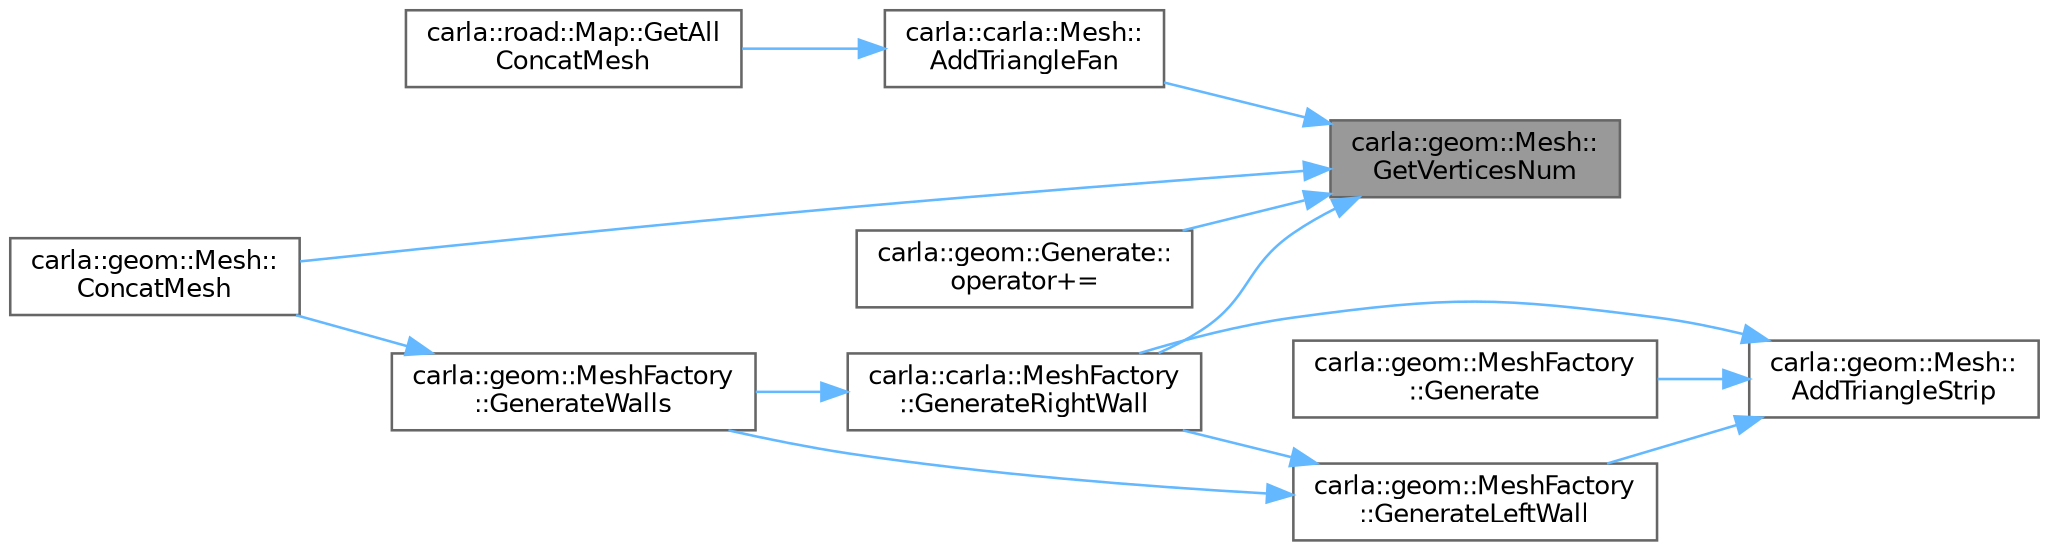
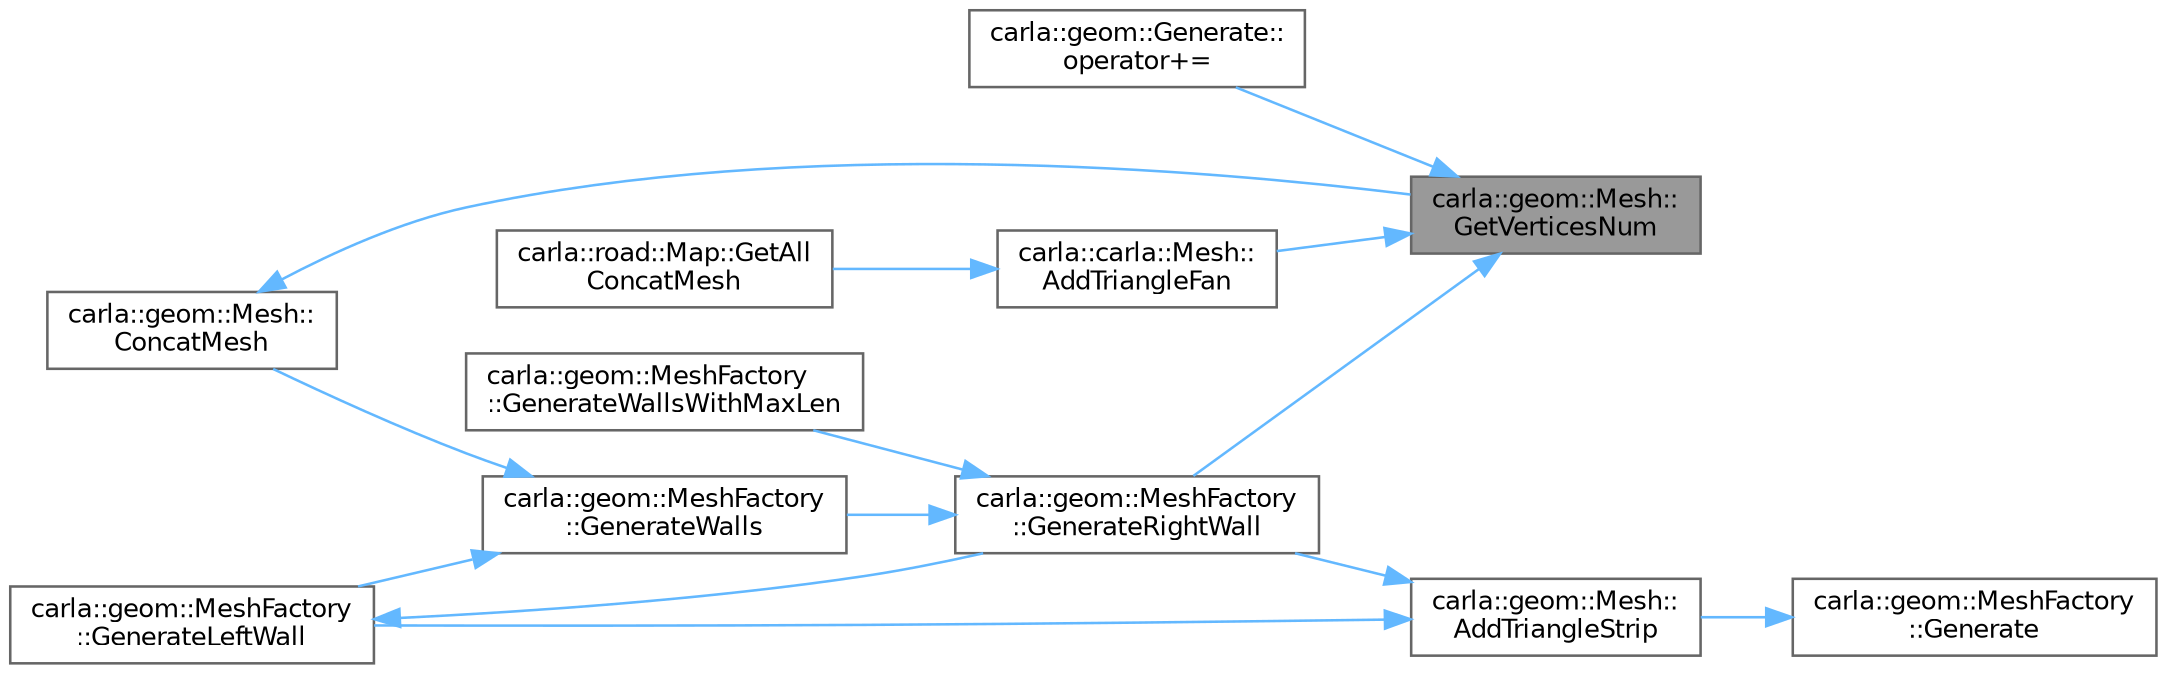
  digraph {
    rankdir=RL
    node [color=grey40 fillcolor=white fontname=Helvetica fontsize=10 shape=box style=filled]
    edge [color=steelblue1 dir=back fontname=Helvetica fontsize=10 labelfontname=Helvetica labelfontsize=10 style=solid]
    n1 [color=gray40 fillcolor=grey60 fontcolor=black height=0.2 label="carla::geom::Mesh::\lGetVerticesNum" width=0.4]
    n2 [height=0.2 label="carla::carla::Mesh::\lAddTriangleFan" width=0.4]
    n3 [height=0.2 label="carla::geom::Mesh::\lConcatMesh" width=0.4]
    n4 [height=0.2 label="carla::geom::Generate::\loperator+=" width=0.4]
-   n5 [height=0.2 label="carla::carla::MeshFactory\l::GenerateRightWall" width=0.4]
+   n5 [height=0.2 label="carla::geom::MeshFactory\l::GenerateRightWall" width=0.4]
    n6 [height=0.2 label="carla::road::Map::GetAll\lConcatMesh" width=0.4]
    n7 [height=0.2 label="carla::geom::Mesh::\lAddTriangleStrip" width=0.4]
    n8 [height=0.2 label="carla::geom::MeshFactory\l::Generate" width=0.4]
    n9 [height=0.2 label="carla::geom::MeshFactory\l::GenerateLeftWall" width=0.4]
    n10 [height=0.2 label="carla::geom::MeshFactory\l::GenerateWalls" width=0.4]
+   n11 [height=0.2 label="carla::geom::MeshFactory\l::GenerateWallsWithMaxLen" width=0.4]
    n1 -> n2
-   n1 -> n3
+   n3 -> n1
    n1 -> n4
    n1 -> n5
    n2 -> n6
    n5 -> n10
+   n5 -> n11
    n7 -> n5
-   n7 -> n8
+   n8 -> n7
    n7 -> n9
    n9 -> n5
-   n9 -> n10
+   n10 -> n9
    n10 -> n3
  }
